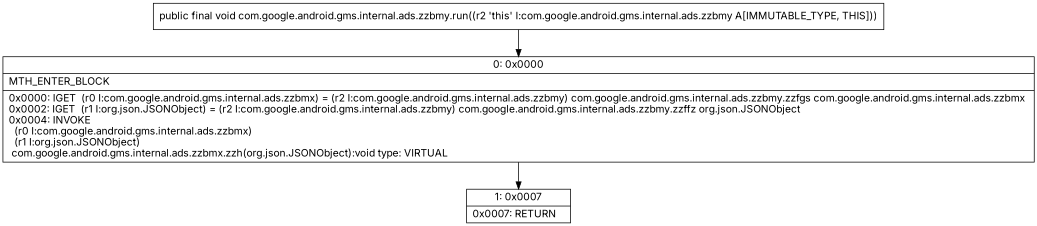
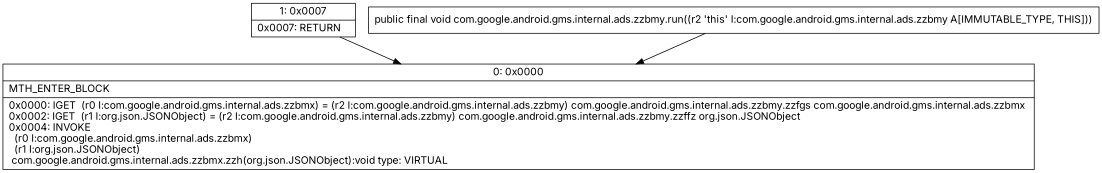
  digraph {
    fontname=Inter
    node [shape=record fontname=Inter]
    edge [fontname=Inter]
    n1 [label="{0\:\ 0x0000|MTH_ENTER_BLOCK\l|0x0000: IGET  (r0 I:com.google.android.gms.internal.ads.zzbmx) = (r2 I:com.google.android.gms.internal.ads.zzbmy) com.google.android.gms.internal.ads.zzbmy.zzfgs com.google.android.gms.internal.ads.zzbmx \l0x0002: IGET  (r1 I:org.json.JSONObject) = (r2 I:com.google.android.gms.internal.ads.zzbmy) com.google.android.gms.internal.ads.zzbmy.zzffz org.json.JSONObject \l0x0004: INVOKE  \l  (r0 I:com.google.android.gms.internal.ads.zzbmx)\l  (r1 I:org.json.JSONObject)\l com.google.android.gms.internal.ads.zzbmx.zzh(org.json.JSONObject):void type: VIRTUAL \l}"]
    n2 [label="{1\:\ 0x0007|0x0007: RETURN   \l}"]
    n3 [label="{public final void com.google.android.gms.internal.ads.zzbmy.run((r2 'this' I:com.google.android.gms.internal.ads.zzbmy A[IMMUTABLE_TYPE, THIS])) }"]
-   n1 -> n2
+   n2 -> n1
    n3 -> n1
  }
